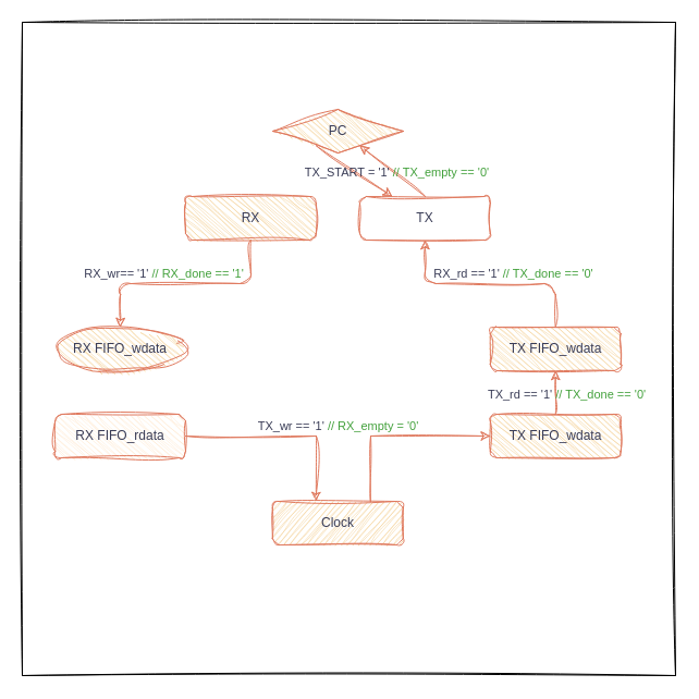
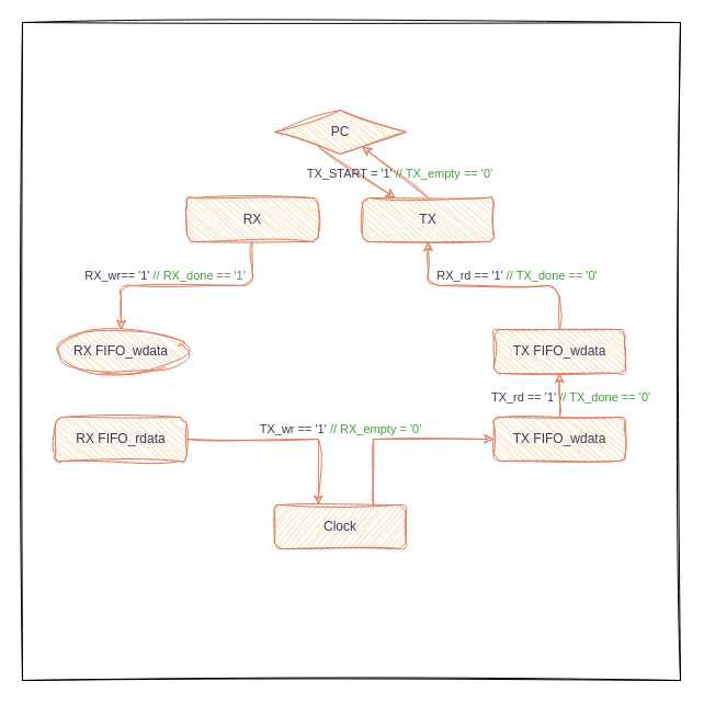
  <mxCell id="0" />
  <mxCell id="1" parent="0" />
  <mxCell id="2" value="" style="rounded=0;whiteSpace=wrap;html=1;sketch=1;hachureGap=4;jiggle=2;curveFitting=1;fontFamily=Architects Daughter;fontSource=https%3A%2F%2Ffonts.googleapis.com%2Fcss%3Ffamily%3DArchitects%2BDaughter;" vertex="1" parent="1"><mxGeometry x="20" y="20" width="600" height="600" as="geometry" /></mxCell>
  <mxCell id="3" value="PC" style="rhombus;whiteSpace=wrap;html=1;direction=south;sketch=1;curveFitting=1;jiggle=2;labelBackgroundColor=none;fillColor=#F2CC8F;strokeColor=#E07A5F;fontColor=#393C56;" vertex="1" parent="1"><mxGeometry x="250" y="100" width="119.83" height="40" as="geometry" /></mxCell>
  <mxCell id="4" value="Clock" style="rounded=1;whiteSpace=wrap;html=1;sketch=1;curveFitting=1;jiggle=2;labelBackgroundColor=none;fillColor=#F2CC8F;strokeColor=#E07A5F;fontColor=#393C56;" vertex="1" parent="1"><mxGeometry x="249.83" y="460" width="120" height="40" as="geometry" /></mxCell>
  <mxCell id="5" style="edgeStyle=orthogonalEdgeStyle;rounded=1;orthogonalLoop=1;jettySize=auto;html=1;entryX=0;entryY=0.5;entryDx=0;entryDy=0;sketch=1;curveFitting=1;jiggle=2;labelBackgroundColor=none;strokeColor=#E07A5F;fontColor=default;" edge="1" parent="1" target="11"><mxGeometry relative="1" as="geometry"><mxPoint x="229.915" y="220" as="sourcePoint" /><Array as="points"><mxPoint x="230" y="260" /><mxPoint x="110" y="260" /></Array></mxGeometry></mxCell>
  <mxCell id="6" value="RX_wr== '1'&lt;font style=&quot;color: light-dark(rgb(66, 160, 59), rgb(237, 237, 237));&quot;&gt; // RX_done == '1'&lt;/font&gt;" style="edgeLabel;html=1;align=center;verticalAlign=middle;resizable=0;points=[];rounded=1;sketch=1;curveFitting=1;jiggle=2;labelBackgroundColor=none;fontColor=#393C56;" vertex="1" connectable="0" parent="5"><mxGeometry x="-0.283" y="-2" relative="1" as="geometry"><mxPoint x="-48" y="-8" as="offset" /></mxGeometry></mxCell>
  <mxCell id="7" value="RX" style="rounded=1;whiteSpace=wrap;html=1;direction=south;sketch=1;curveFitting=1;jiggle=2;labelBackgroundColor=none;fillColor=#F2CC8F;strokeColor=#E07A5F;fontColor=#393C56;" vertex="1" parent="1"><mxGeometry x="170" y="180" width="119.83" height="40" as="geometry" /></mxCell>
  <mxCell id="8" value="" style="endArrow=classic;html=1;rounded=1;exitX=1;exitY=0.75;exitDx=0;exitDy=0;sketch=1;curveFitting=1;jiggle=2;labelBackgroundColor=none;strokeColor=#E07A5F;fontColor=default;" edge="1" parent="1" source="3" target="16"><mxGeometry width="50" height="50" relative="1" as="geometry"><mxPoint x="260" y="380" as="sourcePoint" /><mxPoint x="310" y="330" as="targetPoint" /></mxGeometry></mxCell>
  <mxCell id="9" value="" style="endArrow=classic;html=1;rounded=1;exitX=0;exitY=0.5;exitDx=0;exitDy=0;entryX=1;entryY=0.25;entryDx=0;entryDy=0;sketch=1;curveFitting=1;jiggle=2;labelBackgroundColor=none;strokeColor=#E07A5F;fontColor=default;" edge="1" parent="1" target="3"><mxGeometry width="50" height="50" relative="1" as="geometry"><mxPoint x="390.085" y="180" as="sourcePoint" /><mxPoint x="290" y="150" as="targetPoint" /></mxGeometry></mxCell>
  <mxCell id="10" value="TX_START = '1'&lt;font style=&quot;color: light-dark(rgb(66, 160, 59), rgb(237, 237, 237));&quot;&gt; // TX_empty == '0'&lt;/font&gt;" style="edgeLabel;html=1;align=center;verticalAlign=middle;resizable=0;points=[];rounded=1;sketch=1;curveFitting=1;jiggle=2;labelBackgroundColor=none;fontColor=#393C56;" vertex="1" connectable="0" parent="9"><mxGeometry x="-0.081" y="-1" relative="1" as="geometry"><mxPoint as="offset" /></mxGeometry></mxCell>
  <mxCell id="11" value="RX FIFO_wdata" style="ellipse;whiteSpace=wrap;html=1;direction=south;sketch=1;curveFitting=1;jiggle=2;labelBackgroundColor=none;fillColor=#F2CC8F;strokeColor=#E07A5F;fontColor=#393C56;" vertex="1" parent="1"><mxGeometry x="50.17" y="300" width="119.83" height="40" as="geometry" /></mxCell>
- <mxCell id="12" value="RX FIFO_rdata" style="rounded=1;whiteSpace=wrap;html=1;direction=south;sketch=1;curveFitting=1;jiggle=2;labelBackgroundColor=none;fillColor=#ffe6cc;strokeColor=#E07A5F;fontColor=#393C56;" vertex="1" parent="1"><mxGeometry x="50.17" y="380" width="119.83" height="40" as="geometry" /></mxCell>
+ <mxCell id="12" value="RX FIFO_rdata" style="rounded=1;whiteSpace=wrap;html=1;direction=south;sketch=1;curveFitting=1;jiggle=2;labelBackgroundColor=none;fillColor=#F2CC8F;strokeColor=#E07A5F;fontColor=#393C56;" vertex="1" parent="1"><mxGeometry x="50.17" y="380" width="119.83" height="40" as="geometry" /></mxCell>
  <mxCell id="13" style="edgeStyle=orthogonalEdgeStyle;rounded=1;orthogonalLoop=1;jettySize=auto;html=1;entryX=1;entryY=0.5;entryDx=0;entryDy=0;sketch=1;curveFitting=1;jiggle=2;labelBackgroundColor=none;strokeColor=#E07A5F;fontColor=default;" edge="1" parent="1" source="15" target="19"><mxGeometry relative="1" as="geometry" /></mxCell>
  <mxCell id="14" value="TX_rd == '1' &lt;font style=&quot;color: light-dark(rgb(66, 160, 59), rgb(237, 237, 237));&quot;&gt;// TX_done == '0'&lt;/font&gt;" style="edgeLabel;html=1;align=center;verticalAlign=middle;resizable=0;points=[];rounded=1;sketch=1;curveFitting=1;jiggle=2;labelBackgroundColor=none;fontColor=#393C56;" vertex="1" connectable="0" parent="13"><mxGeometry x="-0.047" y="-3" relative="1" as="geometry"><mxPoint x="7" as="offset" /></mxGeometry></mxCell>
  <mxCell id="15" value="TX FIFO_wdata" style="rounded=1;whiteSpace=wrap;html=1;direction=south;sketch=1;curveFitting=1;jiggle=2;labelBackgroundColor=none;fillColor=#F2CC8F;strokeColor=#E07A5F;fontColor=#393C56;" vertex="1" parent="1"><mxGeometry x="449.83" y="380" width="119.83" height="40" as="geometry" /></mxCell>
- <mxCell id="16" value="TX" style="rounded=1;whiteSpace=wrap;html=1;direction=south;sketch=1;curveFitting=1;jiggle=2;labelBackgroundColor=none;fillColor=#ffffff;strokeColor=#E07A5F;fontColor=#393C56;" vertex="1" parent="1"><mxGeometry x="330" y="180" width="119.83" height="40" as="geometry" /></mxCell>
+ <mxCell id="16" value="TX" style="rounded=1;whiteSpace=wrap;html=1;direction=south;sketch=1;curveFitting=1;jiggle=2;labelBackgroundColor=none;fillColor=#F2CC8F;strokeColor=#E07A5F;fontColor=#393C56;" vertex="1" parent="1"><mxGeometry x="330" y="180" width="119.83" height="40" as="geometry" /></mxCell>
  <mxCell id="17" style="edgeStyle=orthogonalEdgeStyle;rounded=1;orthogonalLoop=1;jettySize=auto;html=1;entryX=1;entryY=0.5;entryDx=0;entryDy=0;sketch=1;curveFitting=1;jiggle=2;labelBackgroundColor=none;strokeColor=#E07A5F;fontColor=default;" edge="1" parent="1" source="19" target="16"><mxGeometry relative="1" as="geometry" /></mxCell>
  <mxCell id="18" value="RX_rd == '1' &lt;font style=&quot;color: light-dark(rgb(66, 160, 59), rgb(237, 237, 237));&quot;&gt;// TX_done == '0'&lt;/font&gt;" style="edgeLabel;html=1;align=center;verticalAlign=middle;resizable=0;points=[];rounded=1;sketch=1;curveFitting=1;jiggle=2;labelBackgroundColor=none;fontColor=#393C56;" vertex="1" connectable="0" parent="17"><mxGeometry x="0.286" y="-1" relative="1" as="geometry"><mxPoint x="49" y="-9" as="offset" /></mxGeometry></mxCell>
  <mxCell id="19" value="TX FIFO_wdata" style="rounded=1;whiteSpace=wrap;html=1;direction=south;sketch=1;curveFitting=1;jiggle=2;labelBackgroundColor=none;fillColor=#F2CC8F;strokeColor=#E07A5F;fontColor=#393C56;" vertex="1" parent="1"><mxGeometry x="449.83" y="300" width="119.83" height="40" as="geometry" /></mxCell>
  <mxCell id="20" value="" style="endArrow=classic;html=1;rounded=1;entryX=0.5;entryY=0;entryDx=0;entryDy=0;sketch=1;curveFitting=1;jiggle=2;labelBackgroundColor=none;strokeColor=#E07A5F;fontColor=default;" edge="1" parent="1"><mxGeometry width="50" height="50" relative="1" as="geometry"><mxPoint x="290" y="400" as="sourcePoint" /><mxPoint x="289.83" y="460" as="targetPoint" /></mxGeometry></mxCell>
  <mxCell id="21" value="" style="endArrow=none;html=1;rounded=0;sketch=1;hachureGap=4;jiggle=2;curveFitting=1;strokeColor=#E07A5F;fontFamily=Architects Daughter;fontSource=https%3A%2F%2Ffonts.googleapis.com%2Fcss%3Ffamily%3DArchitects%2BDaughter;fontColor=#393C56;fillColor=#F2CC8F;exitX=0.5;exitY=0;exitDx=0;exitDy=0;" edge="1" parent="1" source="12"><mxGeometry width="50" height="50" relative="1" as="geometry"><mxPoint x="290" y="300" as="sourcePoint" /><mxPoint x="290" y="400" as="targetPoint" /></mxGeometry></mxCell>
  <mxCell id="22" value="" style="endArrow=classic;html=1;rounded=0;sketch=1;hachureGap=4;jiggle=2;curveFitting=1;strokeColor=#E07A5F;fontFamily=Architects Daughter;fontSource=https%3A%2F%2Ffonts.googleapis.com%2Fcss%3Ffamily%3DArchitects%2BDaughter;fontColor=#393C56;fillColor=#F2CC8F;exitX=0.75;exitY=0;exitDx=0;exitDy=0;entryX=0.5;entryY=1;entryDx=0;entryDy=0;" edge="1" parent="1" source="4" target="15"><mxGeometry width="50" height="50" relative="1" as="geometry"><mxPoint x="290" y="300" as="sourcePoint" /><mxPoint x="340" y="250" as="targetPoint" /><Array as="points"><mxPoint x="340" y="400" /></Array></mxGeometry></mxCell>
  <mxCell id="23" value="TX_wr == '1' &lt;font style=&quot;color: light-dark(rgb(66, 160, 59), rgb(237, 237, 237));&quot;&gt;// RX_empty = '0'&lt;/font&gt;" style="edgeLabel;html=1;align=center;verticalAlign=middle;resizable=0;points=[];rounded=1;sketch=1;curveFitting=1;jiggle=2;labelBackgroundColor=none;fontColor=#393C56;" vertex="1" connectable="0" parent="1"><mxGeometry x="309.919" y="390" as="geometry" /></mxCell>
